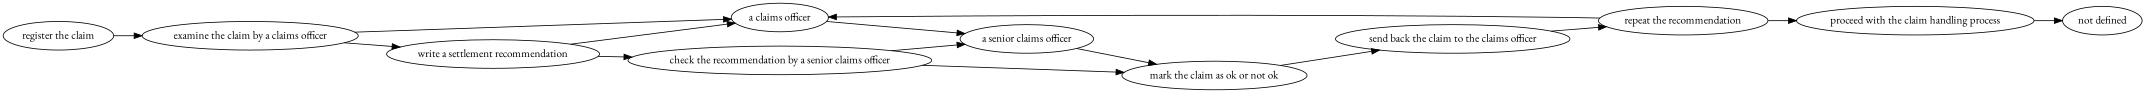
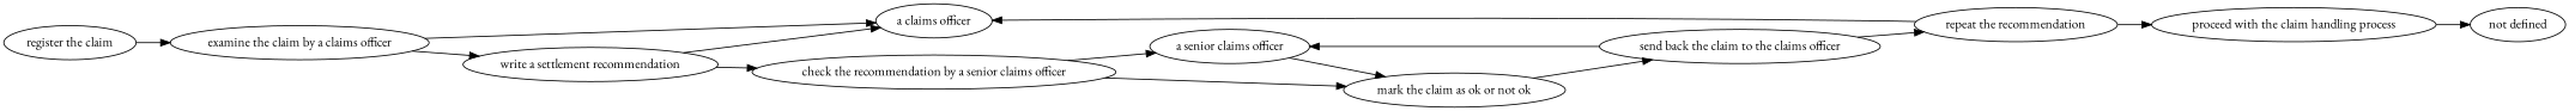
  strict digraph {
    fontname="EB Garamond"
    rankdir=LR
    node [fontname="EB Garamond"]
    edge [attrs="{'type': 'flow', 'label': 'flow'}" fontname="EB Garamond"]
    "register the claim" [attrs="{'type': 'Activity', 'label': 'register the claim'}"]
    "examine the claim by a claims officer" [attrs="{'type': 'Activity', 'label': 'examine the claim by a claims officer'}"]
    "write a settlement recommendation" [attrs="{'type': 'Activity', 'label': 'write a settlement recommendation'}"]
    "a claims officer" [attrs="{'type': 'Actor', 'label': 'a claims officer'}"]
    "not defined" [attrs="{'type': 'Actor', 'label': 'not defined'}"]
    "check the recommendation by a senior claims officer" [attrs="{'type': 'Activity', 'label': 'check the recommendation by a senior claims officer'}"]
    "mark the claim as ok or not ok" [attrs="{'type': 'Activity', 'label': 'mark the claim as ok or not ok'}"]
    "a senior claims officer" [attrs="{'type': 'Actor', 'label': 'a senior claims officer'}"]
    "send back the claim to the claims officer" [attrs="{'type': 'Activity', 'label': 'send back the claim to the claims officer'}"]
    "repeat the recommendation" [attrs="{'type': 'Activity', 'label': 'repeat the recommendation'}"]
    "proceed with the claim handling process" [attrs="{'type': 'Activity', 'label': 'proceed with the claim handling process'}"]
    "register the claim" -> "examine the claim by a claims officer"
    "examine the claim by a claims officer" -> "write a settlement recommendation"
    "examine the claim by a claims officer" -> "a claims officer" [attrs="{'type': 'actor performer', 'label': 'actor performer'}"]
    "write a settlement recommendation" -> "a claims officer" [attrs="{'type': 'actor performer', 'label': 'actor performer'}"]
    "write a settlement recommendation" -> "check the recommendation by a senior claims officer"
    "check the recommendation by a senior claims officer" -> "mark the claim as ok or not ok"
    "check the recommendation by a senior claims officer" -> "a senior claims officer" [attrs="{'type': 'actor performer', 'label': 'actor performer'}"]
    "mark the claim as ok or not ok" -> "send back the claim to the claims officer"
    "a senior claims officer" -> "mark the claim as ok or not ok" [attrs="{'type': 'actor performer', 'label': 'actor performer'}"]
-   "a claims officer" -> "a senior claims officer" [attrs="{'type': 'actor performer', 'label': 'actor performer'}"]
+   "send back the claim to the claims officer" -> "a senior claims officer" [attrs="{'type': 'actor performer', 'label': 'actor performer'}"]
    "send back the claim to the claims officer" -> "repeat the recommendation"
    "repeat the recommendation" -> "a claims officer" [attrs="{'type': 'actor performer', 'label': 'actor performer'}"]
    "repeat the recommendation" -> "proceed with the claim handling process"
    "proceed with the claim handling process" -> "not defined" [attrs="{'type': 'actor performer', 'label': 'actor performer'}"]
  }
